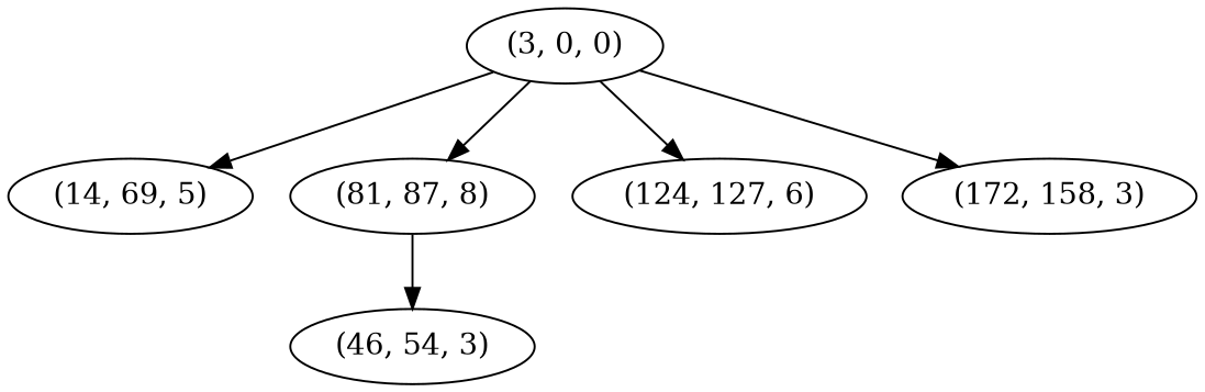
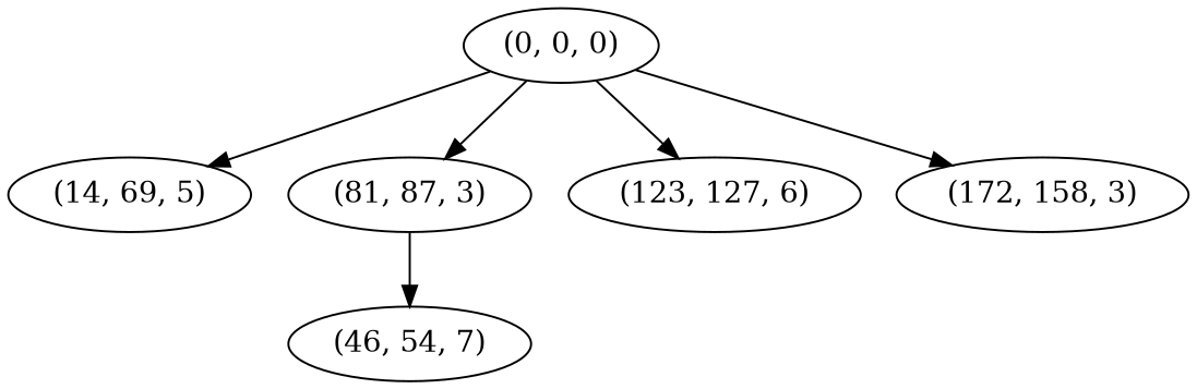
  digraph {
-   "(0, 0, 0)" [label="(3, 0, 0)"]
+   "(0, 0, 0)"
    "(14, 69, 5)"
-   "(81, 87, 8)"
-   "(123, 127, 6)" [label="(124, 127, 6)"]
+   "(81, 87, 8)" [label="(81, 87, 3)"]
+   "(123, 127, 6)"
    n5 [label="(172, 158, 3)"]
-   "(46, 54, 7)" [label="(46, 54, 3)"]
+   "(46, 54, 7)"
    "(0, 0, 0)" -> "(14, 69, 5)"
    "(0, 0, 0)" -> "(81, 87, 8)"
    "(0, 0, 0)" -> "(123, 127, 6)"
    "(0, 0, 0)" -> n5
    "(81, 87, 8)" -> "(46, 54, 7)"
  }
